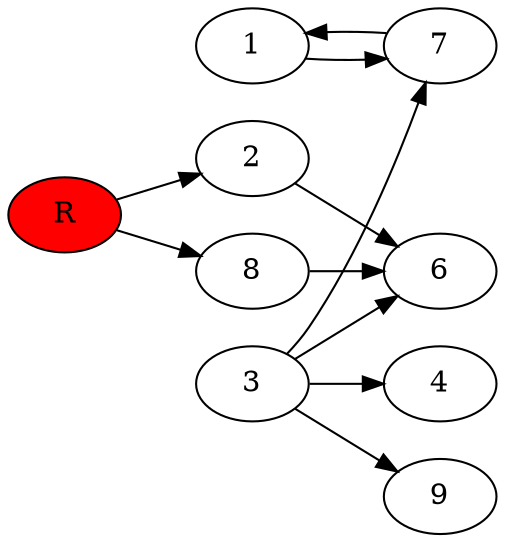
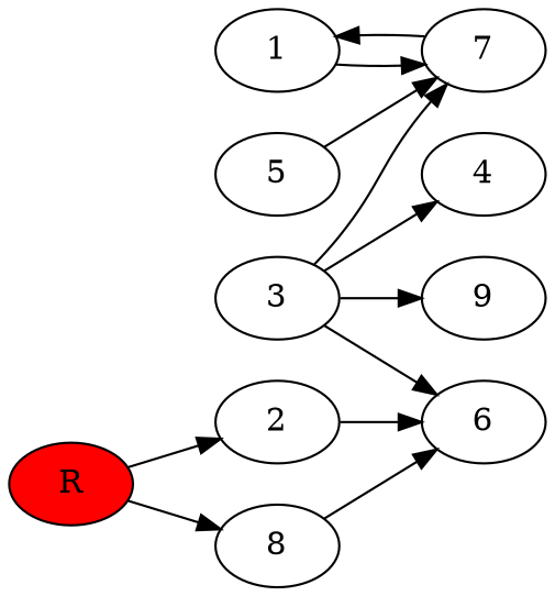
  digraph {
    rankdir=LR
    1
    7
    2
    6
    3
    4
    9
+   5
    8
    R [fillcolor="#ff0000" style=filled]
    1 -> 7
    7 -> 1
    2 -> 6
    3 -> 7
    3 -> 6
    3 -> 4
    3 -> 9
+   5 -> 7
    8 -> 6
    R -> 2
    R -> 8
  }
